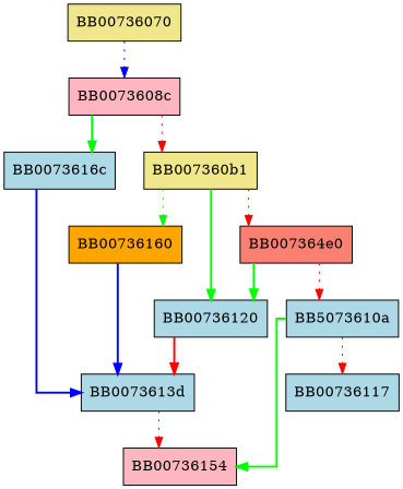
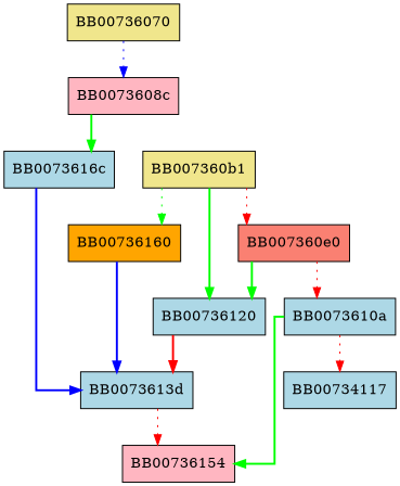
  digraph {
    splines=ortho
    node [fillcolor=lightblue shape=box style=filled]
    edge [color=red style=dotted]
    BB00736070 [fillcolor=khaki]
    BB0073608c [fillcolor=lightpink]
    BB00736160 [fillcolor=orange]
    BB0073613d
    BB0073616c
    BB007360b1 [fillcolor=khaki]
    BB00736154 [fillcolor=lightpink]
    BB00736120
-   BB007360e0 [fillcolor=salmon label=BB007364e0]
-   BB0073610a [label=BB5073610a]
-   BB00736117
+   BB007360e0 [fillcolor=salmon]
+   BB0073610a
+   BB00736117 [label=BB00734117]
    BB00736070 -> BB0073608c [color=blue]
    BB0073608c -> BB0073616c [color=green style=bold]
-   BB0073608c -> BB007360b1
    BB00736160 -> BB0073613d [color=blue style=bold]
    BB0073613d -> BB00736154
    BB0073616c -> BB0073613d [color=blue style=bold]
    BB007360b1 -> BB00736160 [color=green]
    BB007360b1 -> BB00736120 [color=green style=bold]
    BB007360b1 -> BB007360e0
    BB00736120 -> BB0073613d [style=bold]
    BB007360e0 -> BB00736120 [color=green style=bold]
    BB007360e0 -> BB0073610a
    BB0073610a -> BB00736154 [color=green style=bold]
    BB0073610a -> BB00736117
  }
